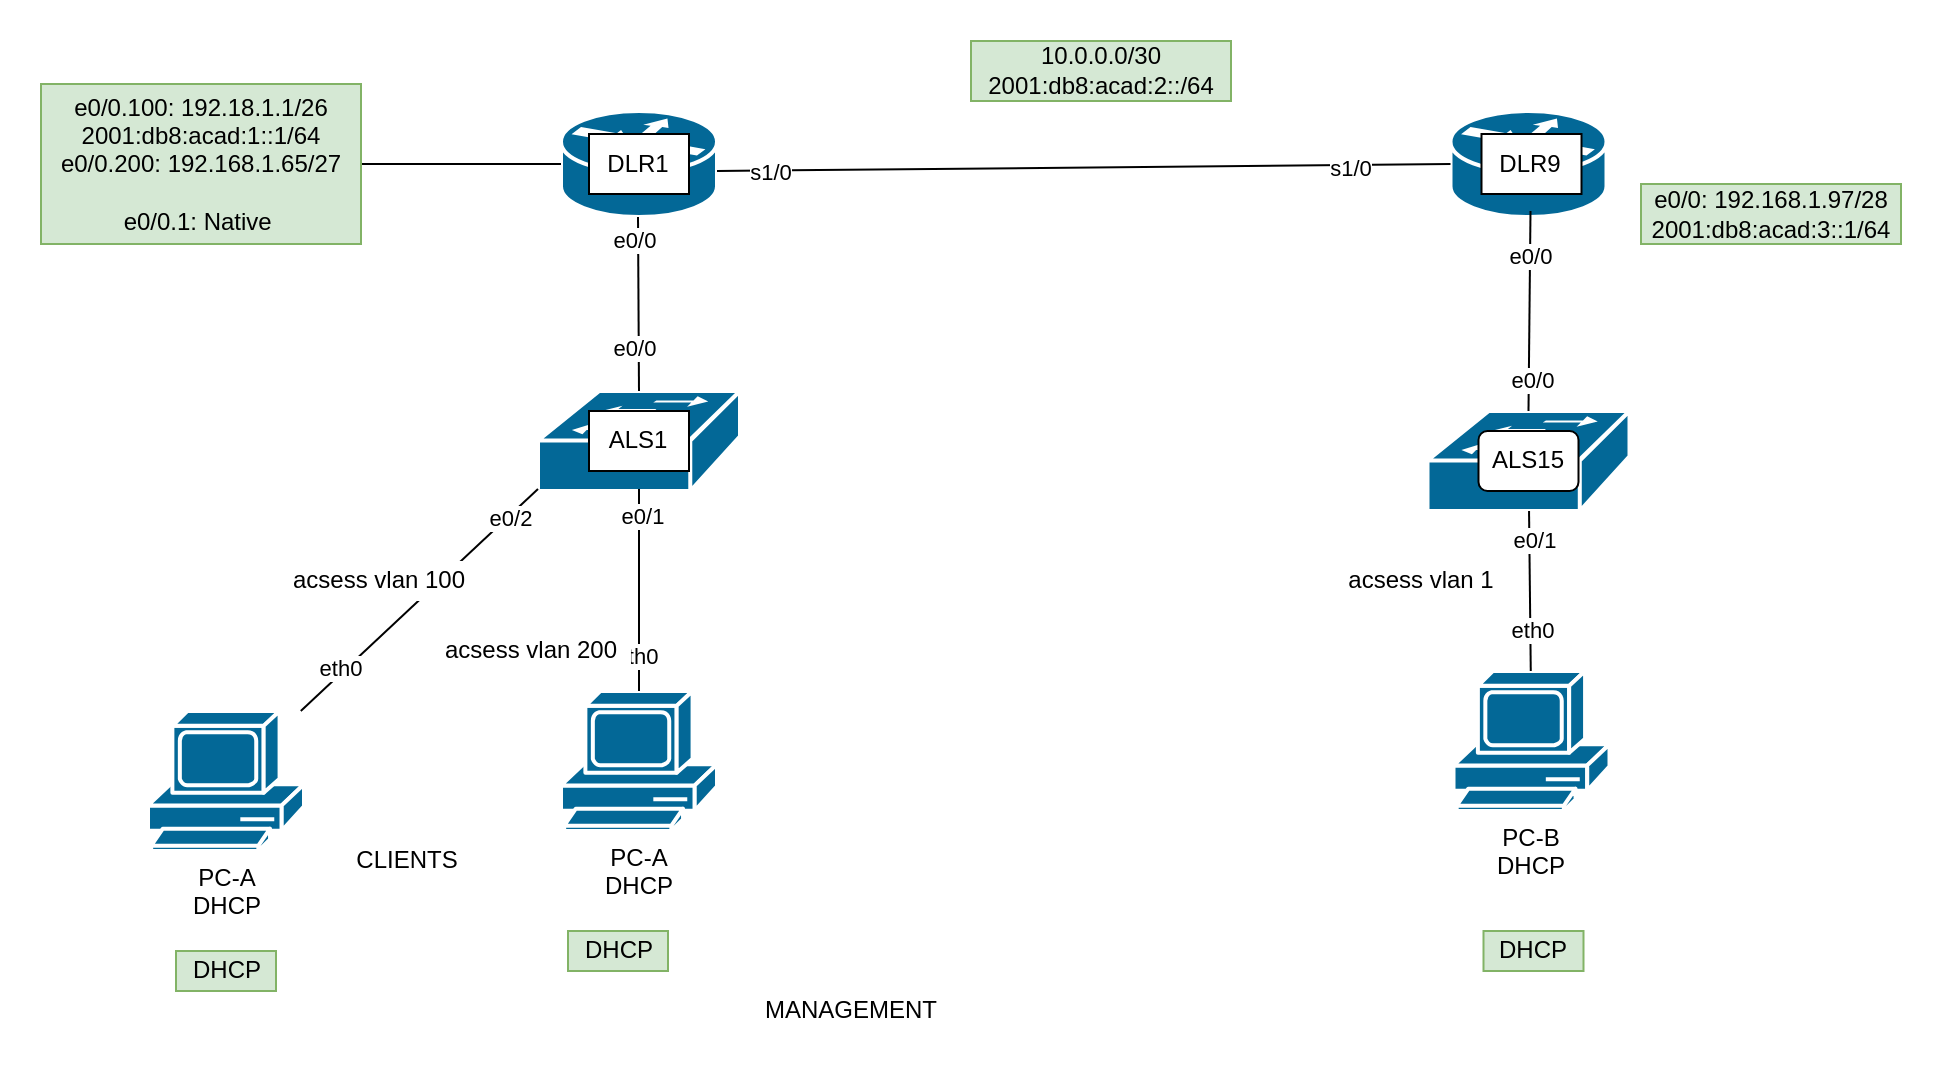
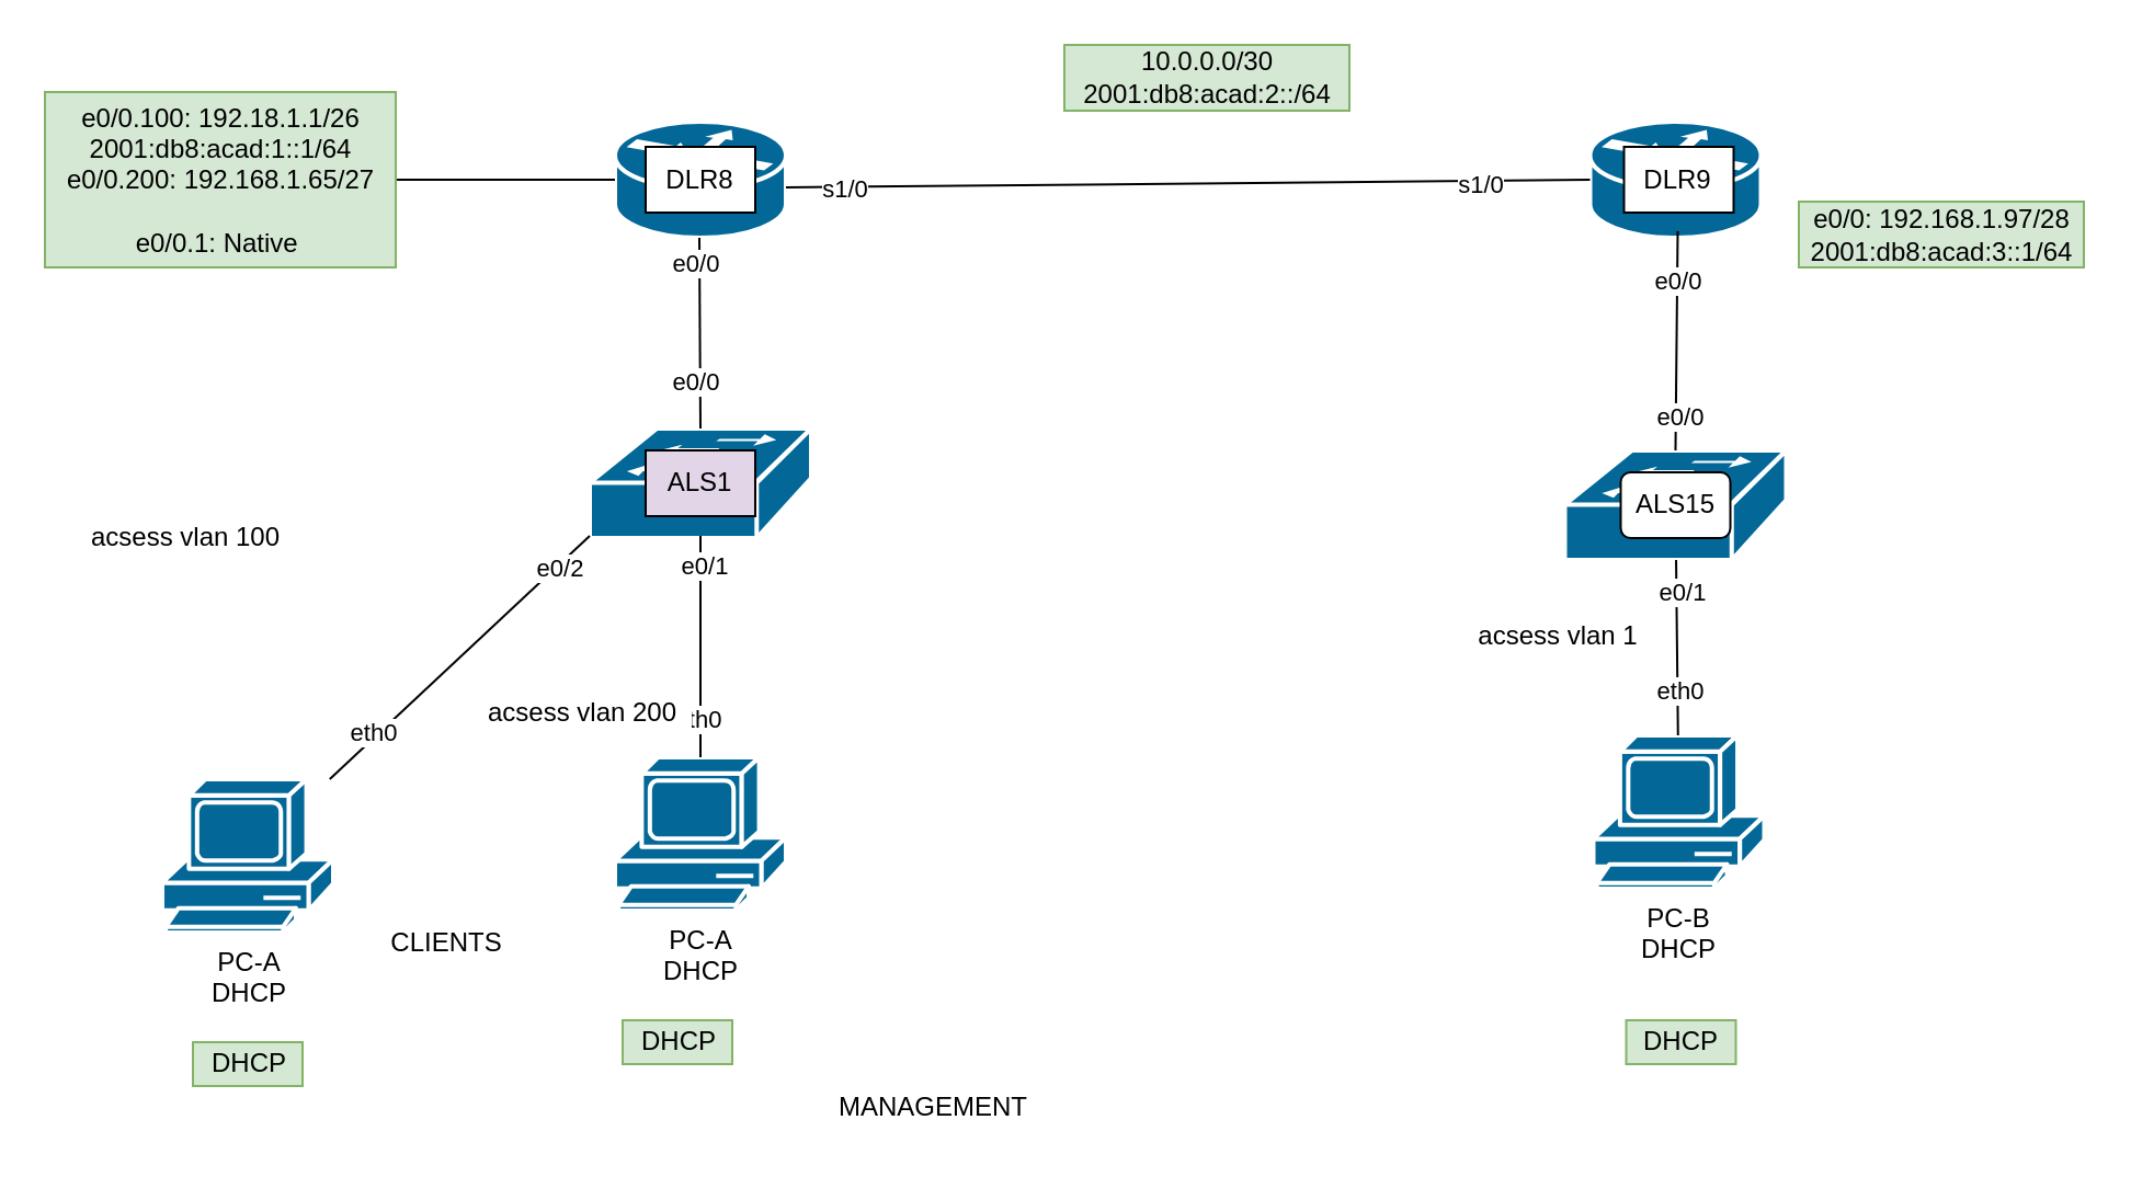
  <mxCell id="0" />
  <mxCell id="1" parent="0" />
  <mxCell id="2" value="" style="shape=mxgraph.cisco.switches.workgroup_switch;html=1;pointerEvents=1;dashed=0;fillColor=#036897;strokeColor=#ffffff;strokeWidth=2;verticalLabelPosition=bottom;verticalAlign=top;align=center;outlineConnect=0;" parent="1" vertex="1"><mxGeometry x="268.5" y="195" width="101" height="50" as="geometry" /></mxCell>
  <mxCell id="3" value="" style="shape=mxgraph.cisco.switches.workgroup_switch;html=1;pointerEvents=1;dashed=0;fillColor=#036897;strokeColor=#ffffff;strokeWidth=2;verticalLabelPosition=bottom;verticalAlign=top;align=center;outlineConnect=0;" parent="1" vertex="1"><mxGeometry x="713.25" y="205" width="101" height="50" as="geometry" /></mxCell>
  <mxCell id="4" value="" style="shape=mxgraph.cisco.routers.router;html=1;pointerEvents=1;dashed=0;fillColor=#036897;strokeColor=#ffffff;strokeWidth=2;verticalLabelPosition=bottom;verticalAlign=top;align=center;outlineConnect=0;" parent="1" vertex="1"><mxGeometry x="280" y="55" width="78" height="53" as="geometry" /></mxCell>
  <mxCell id="5" value="" style="shape=mxgraph.cisco.routers.router;html=1;pointerEvents=1;dashed=0;fillColor=#036897;strokeColor=#ffffff;strokeWidth=2;verticalLabelPosition=bottom;verticalAlign=top;align=center;outlineConnect=0;" parent="1" vertex="1"><mxGeometry x="724.75" y="55" width="78" height="53" as="geometry" /></mxCell>
  <mxCell id="6" value="PC-A&lt;br&gt;DHCP" style="shape=mxgraph.cisco.computers_and_peripherals.pc;html=1;pointerEvents=1;dashed=0;fillColor=#036897;strokeColor=#ffffff;strokeWidth=2;verticalLabelPosition=bottom;verticalAlign=top;align=center;outlineConnect=0;" parent="1" vertex="1"><mxGeometry x="280" y="345" width="78" height="70" as="geometry" /></mxCell>
  <mxCell id="7" value="PC-B&lt;br&gt;DHCP&lt;br&gt;&lt;span style=&quot;color: rgba(0 , 0 , 0 , 0) ; font-family: monospace ; font-size: 0px&quot;&gt;%3CmxGraphModel%3E%3Croot%3E%3CmxCell%20id%3D%220%22%2F%3E%3CmxCell%20id%3D%221%22%20parent%3D%220%22%2F%3E%3CmxCell%20id%3D%222%22%20value%3D%22R1%22%20style%3D%22rounded%3D0%3BwhiteSpace%3Dwrap%3Bhtml%3D1%3B%22%20vertex%3D%221%22%20parent%3D%221%22%3E%3CmxGeometry%20x%3D%22274%22%20y%3D%22371.5%22%20width%3D%2250%22%20height%3D%2230%22%20as%3D%22geometry%22%2F%3E%3C%2FmxCell%3E%3C%2Froot%3E%3C%2FmxGraphModel%3ED&lt;br&gt;&lt;br&gt;&lt;br&gt;&lt;/span&gt;" style="shape=mxgraph.cisco.computers_and_peripherals.pc;html=1;pointerEvents=1;dashed=0;fillColor=#036897;strokeColor=#ffffff;strokeWidth=2;verticalLabelPosition=bottom;verticalAlign=top;align=center;outlineConnect=0;" parent="1" vertex="1"><mxGeometry x="726.25" y="335" width="78" height="70" as="geometry" /></mxCell>
  <mxCell id="8" value="" style="endArrow=none;html=1;exitX=0.5;exitY=0;exitDx=0;exitDy=0;exitPerimeter=0;" parent="1" source="3" edge="1"><mxGeometry width="50" height="50" relative="1" as="geometry"><mxPoint x="714.75" y="155" as="sourcePoint" /><mxPoint x="764.75" y="105" as="targetPoint" /></mxGeometry></mxCell>
  <mxCell id="9" value="e0/0" style="edgeLabel;html=1;align=center;verticalAlign=middle;resizable=0;points=[];" parent="8" vertex="1" connectable="0"><mxGeometry x="0.56" relative="1" as="geometry"><mxPoint as="offset" /></mxGeometry></mxCell>
  <mxCell id="10" value="e0/0" style="edgeLabel;html=1;align=center;verticalAlign=middle;resizable=0;points=[];" parent="8" vertex="1" connectable="0"><mxGeometry x="-0.68" y="-2" relative="1" as="geometry"><mxPoint as="offset" /></mxGeometry></mxCell>
  <mxCell id="11" value="" style="endArrow=none;html=1;entryX=0;entryY=0.5;entryDx=0;entryDy=0;entryPerimeter=0;" parent="1" target="5" edge="1"><mxGeometry width="50" height="50" relative="1" as="geometry"><mxPoint x="358" y="85" as="sourcePoint" /><mxPoint x="408" y="35" as="targetPoint" /></mxGeometry></mxCell>
  <mxCell id="12" value="s1/0" style="edgeLabel;html=1;align=center;verticalAlign=middle;resizable=0;points=[];" parent="11" vertex="1" connectable="0"><mxGeometry x="-0.857" y="-1" relative="1" as="geometry"><mxPoint as="offset" /></mxGeometry></mxCell>
  <mxCell id="13" value="s1/0" style="edgeLabel;html=1;align=center;verticalAlign=middle;resizable=0;points=[];" parent="11" vertex="1" connectable="0"><mxGeometry x="0.725" y="-2" relative="1" as="geometry"><mxPoint as="offset" /></mxGeometry></mxCell>
  <mxCell id="14" value="" style="endArrow=none;html=1;" parent="1" edge="1"><mxGeometry width="50" height="50" relative="1" as="geometry"><mxPoint x="319" y="195" as="sourcePoint" /><mxPoint x="318.5" y="108" as="targetPoint" /></mxGeometry></mxCell>
  <mxCell id="15" value="e0/0" style="edgeLabel;html=1;align=center;verticalAlign=middle;resizable=0;points=[];" parent="14" vertex="1" connectable="0"><mxGeometry x="0.747" y="2" relative="1" as="geometry"><mxPoint as="offset" /></mxGeometry></mxCell>
  <mxCell id="16" value="e0/0" style="edgeLabel;html=1;align=center;verticalAlign=middle;resizable=0;points=[];" parent="14" vertex="1" connectable="0"><mxGeometry x="-0.494" y="2" relative="1" as="geometry"><mxPoint as="offset" /></mxGeometry></mxCell>
  <mxCell id="17" value="" style="endArrow=none;html=1;entryX=0.5;entryY=0.98;entryDx=0;entryDy=0;entryPerimeter=0;" parent="1" source="6" target="2" edge="1"><mxGeometry width="50" height="50" relative="1" as="geometry"><mxPoint x="319" y="395" as="sourcePoint" /><mxPoint x="318.5" y="285" as="targetPoint" /></mxGeometry></mxCell>
  <mxCell id="18" value="eth0" style="edgeLabel;html=1;align=center;verticalAlign=middle;resizable=0;points=[];" parent="17" vertex="1" connectable="0"><mxGeometry x="-0.644" y="2" relative="1" as="geometry"><mxPoint as="offset" /></mxGeometry></mxCell>
  <mxCell id="19" value="e0/1" style="edgeLabel;html=1;align=center;verticalAlign=middle;resizable=0;points=[];" parent="17" vertex="1" connectable="0"><mxGeometry x="0.743" y="-1" relative="1" as="geometry"><mxPoint as="offset" /></mxGeometry></mxCell>
  <mxCell id="20" value="" style="endArrow=none;html=1;" parent="1" source="7" target="3" edge="1"><mxGeometry width="50" height="50" relative="1" as="geometry"><mxPoint x="763.75" y="415" as="sourcePoint" /><mxPoint x="763.25" y="305" as="targetPoint" /></mxGeometry></mxCell>
  <mxCell id="21" value="e0/1" style="edgeLabel;html=1;align=center;verticalAlign=middle;resizable=0;points=[];" parent="20" vertex="1" connectable="0"><mxGeometry x="0.625" y="-2" relative="1" as="geometry"><mxPoint as="offset" /></mxGeometry></mxCell>
  <mxCell id="22" value="eth0" style="edgeLabel;html=1;align=center;verticalAlign=middle;resizable=0;points=[];" parent="20" vertex="1" connectable="0"><mxGeometry x="-0.5" y="-1" relative="1" as="geometry"><mxPoint as="offset" /></mxGeometry></mxCell>
- <mxCell id="23" value="DLR1" style="rounded=0;whiteSpace=wrap;html=1;" parent="1" vertex="1"><mxGeometry x="294" y="66.5" width="50" height="30" as="geometry" /></mxCell>
+ <mxCell id="23" value="DLR8" style="rounded=0;whiteSpace=wrap;html=1;" parent="1" vertex="1"><mxGeometry x="294" y="66.5" width="50" height="30" as="geometry" /></mxCell>
  <mxCell id="24" value="DLR9" style="rounded=0;whiteSpace=wrap;html=1;" parent="1" vertex="1"><mxGeometry x="740.25" y="66.5" width="50" height="30" as="geometry" /></mxCell>
- <mxCell id="25" value="ALS1" style="rounded=0;whiteSpace=wrap;html=1;" parent="1" vertex="1"><mxGeometry x="294" y="205" width="50" height="30" as="geometry" /></mxCell>
+ <mxCell id="25" value="ALS1" style="rounded=0;whiteSpace=wrap;html=1;fillColor=#e1d5e7;" parent="1" vertex="1"><mxGeometry x="294" y="205" width="50" height="30" as="geometry" /></mxCell>
  <mxCell id="26" value="ALS15" style="whiteSpace=wrap;html=1;rounded=1;" parent="1" vertex="1"><mxGeometry x="738.75" y="215" width="50" height="30" as="geometry" /></mxCell>
  <mxCell id="27" value="10.0.0.0/30&lt;br&gt;2001:db8:acad:2::/64&lt;br&gt;" style="text;html=1;align=center;verticalAlign=middle;resizable=0;points=[];autosize=1;rotation=0;fillColor=#d5e8d4;strokeColor=#82b366;" parent="1" vertex="1"><mxGeometry x="485" y="20" width="130" height="30" as="geometry" /></mxCell>
  <mxCell id="28" style="edgeStyle=orthogonalEdgeStyle;rounded=0;orthogonalLoop=1;jettySize=auto;html=1;endArrow=none;endFill=0;" parent="1" source="29" target="4" edge="1"><mxGeometry relative="1" as="geometry" /></mxCell>
  <mxCell id="29" value="e0/0.100: 192.18.1.1/26&lt;br&gt;2001:db8:acad:1::1/64&lt;br&gt;e0/0.200: 192.168.1.65/27&lt;br&gt;&lt;br&gt;e0/0.1: Native&amp;nbsp;" style="text;html=1;align=center;verticalAlign=middle;resizable=0;points=[];autosize=1;rotation=0;fillColor=#d5e8d4;strokeColor=#82b366;" parent="1" vertex="1"><mxGeometry y="41.5" width="160" height="80" as="geometry" x="20" /></mxCell>
  <mxCell id="30" value="DHCP" style="text;html=1;align=center;verticalAlign=middle;resizable=0;points=[];autosize=1;rotation=0;fillColor=#d5e8d4;strokeColor=#82b366;" parent="1" vertex="1"><mxGeometry x="283.5" y="465" width="50" height="20" as="geometry" /></mxCell>
  <mxCell id="31" value="acsess vlan 200&lt;br&gt;" style="text;html=1;align=center;verticalAlign=middle;resizable=0;points=[];autosize=1;rounded=0;shadow=0;sketch=0;glass=0;fillColor=#ffffff;" parent="1" vertex="1"><mxGeometry x="215" y="315" width="100" height="20" as="geometry" /></mxCell>
  <mxCell id="32" value="acsess vlan 1" style="text;html=1;align=center;verticalAlign=middle;resizable=0;points=[];autosize=1;rounded=0;shadow=0;sketch=0;glass=0;fillColor=#ffffff;" parent="1" vertex="1"><mxGeometry x="665.25" y="279.5" width="90" height="20" as="geometry" /></mxCell>
  <mxCell id="33" value="DHCP" style="text;html=1;align=center;verticalAlign=middle;resizable=0;points=[];autosize=1;rotation=0;fillColor=#d5e8d4;strokeColor=#82b366;" parent="1" vertex="1"><mxGeometry x="741.25" y="465" width="50" height="20" as="geometry" /></mxCell>
  <mxCell id="34" value="e0/0: 192.168.1.97/28&lt;br&gt;2001:db8:acad:3::1/64" style="text;html=1;align=center;verticalAlign=middle;resizable=0;points=[];autosize=1;rotation=0;fillColor=#d5e8d4;strokeColor=#82b366;" parent="1" vertex="1"><mxGeometry x="820" y="91.5" width="130" height="30" as="geometry" /></mxCell>
  <mxCell id="35" value="PC-A&lt;br&gt;DHCP" style="shape=mxgraph.cisco.computers_and_peripherals.pc;html=1;pointerEvents=1;dashed=0;fillColor=#036897;strokeColor=#ffffff;strokeWidth=2;verticalLabelPosition=bottom;verticalAlign=top;align=center;outlineConnect=0;" parent="1" vertex="1"><mxGeometry x="73.5" y="355" width="78" height="70" as="geometry" /></mxCell>
  <mxCell id="36" value="" style="endArrow=none;html=1;entryX=0;entryY=0.98;entryDx=0;entryDy=0;entryPerimeter=0;" parent="1" source="35" target="2" edge="1"><mxGeometry width="50" height="50" relative="1" as="geometry"><mxPoint x="199" y="395" as="sourcePoint" /><mxPoint x="199" y="244" as="targetPoint" /></mxGeometry></mxCell>
  <mxCell id="37" value="eth0" style="edgeLabel;html=1;align=center;verticalAlign=middle;resizable=0;points=[];" parent="36" vertex="1" connectable="0"><mxGeometry x="-0.644" y="2" relative="1" as="geometry"><mxPoint as="offset" /></mxGeometry></mxCell>
  <mxCell id="38" value="e0/2" style="edgeLabel;html=1;align=center;verticalAlign=middle;resizable=0;points=[];" parent="36" vertex="1" connectable="0"><mxGeometry x="0.743" y="-1" relative="1" as="geometry"><mxPoint as="offset" /></mxGeometry></mxCell>
  <mxCell id="39" value="DHCP" style="text;html=1;align=center;verticalAlign=middle;resizable=0;points=[];autosize=1;rotation=0;fillColor=#d5e8d4;strokeColor=#82b366;" parent="1" vertex="1"><mxGeometry x="87.5" y="475" width="50" height="20" as="geometry" /></mxCell>
- <mxCell id="40" value="acsess vlan 100" style="text;html=1;align=center;verticalAlign=middle;resizable=0;points=[];autosize=1;rounded=0;shadow=0;sketch=0;glass=0;fillColor=#ffffff;" parent="1" vertex="1"><mxGeometry x="138.5" y="280" width="100" height="20" as="geometry" /></mxCell>
+ <mxCell id="40" value="acsess vlan 100" style="text;html=1;align=center;verticalAlign=middle;resizable=0;points=[];autosize=1;rounded=0;shadow=0;sketch=0;glass=0;fillColor=#ffffff;" parent="1" vertex="1"><mxGeometry x="33.5" y="235" width="100" height="20" as="geometry" /></mxCell>
  <mxCell id="41" value="MANAGEMENT" style="text;html=1;align=center;verticalAlign=middle;resizable=0;points=[];autosize=1;" parent="1" vertex="1"><mxGeometry x="374.5" y="495" width="100" height="20" as="geometry" /></mxCell>
  <mxCell id="42" value="CLIENTS" style="text;html=1;align=center;verticalAlign=middle;resizable=0;points=[];autosize=1;" parent="1" vertex="1"><mxGeometry x="167.5" y="420" width="70" height="20" as="geometry" /></mxCell>
